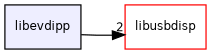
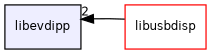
  digraph {
    compound=true
    rankdir=LR
    node [fontname=Helvetica fontsize=10 shape=box style=filled]
    n1 [fillcolor="#eeeeff" label=libevdipp pencolor=black]
    n2 [color=red fillcolor=white label=libusbdisp]
-   n1 -> n2 [headlabel=2 labeldistance=1.5 labelfontname=Helvetica labelfontsize=10]
+   n2 -> n1 [headlabel=2 labeldistance=1.5 labelfontname=Helvetica labelfontsize=10]
  }
